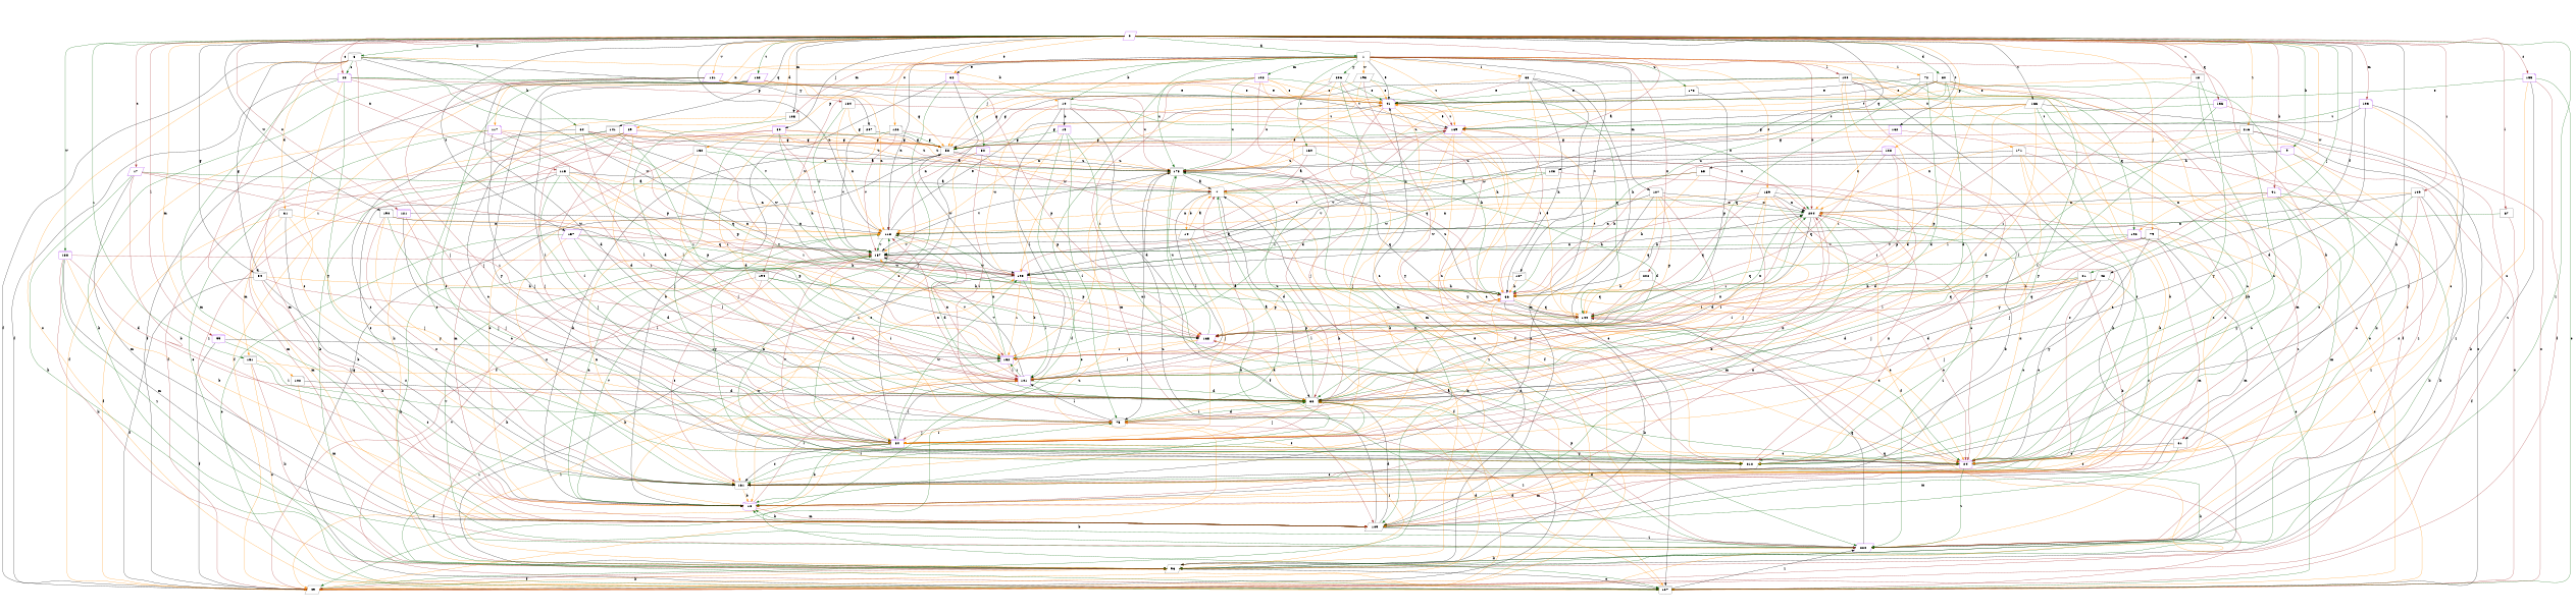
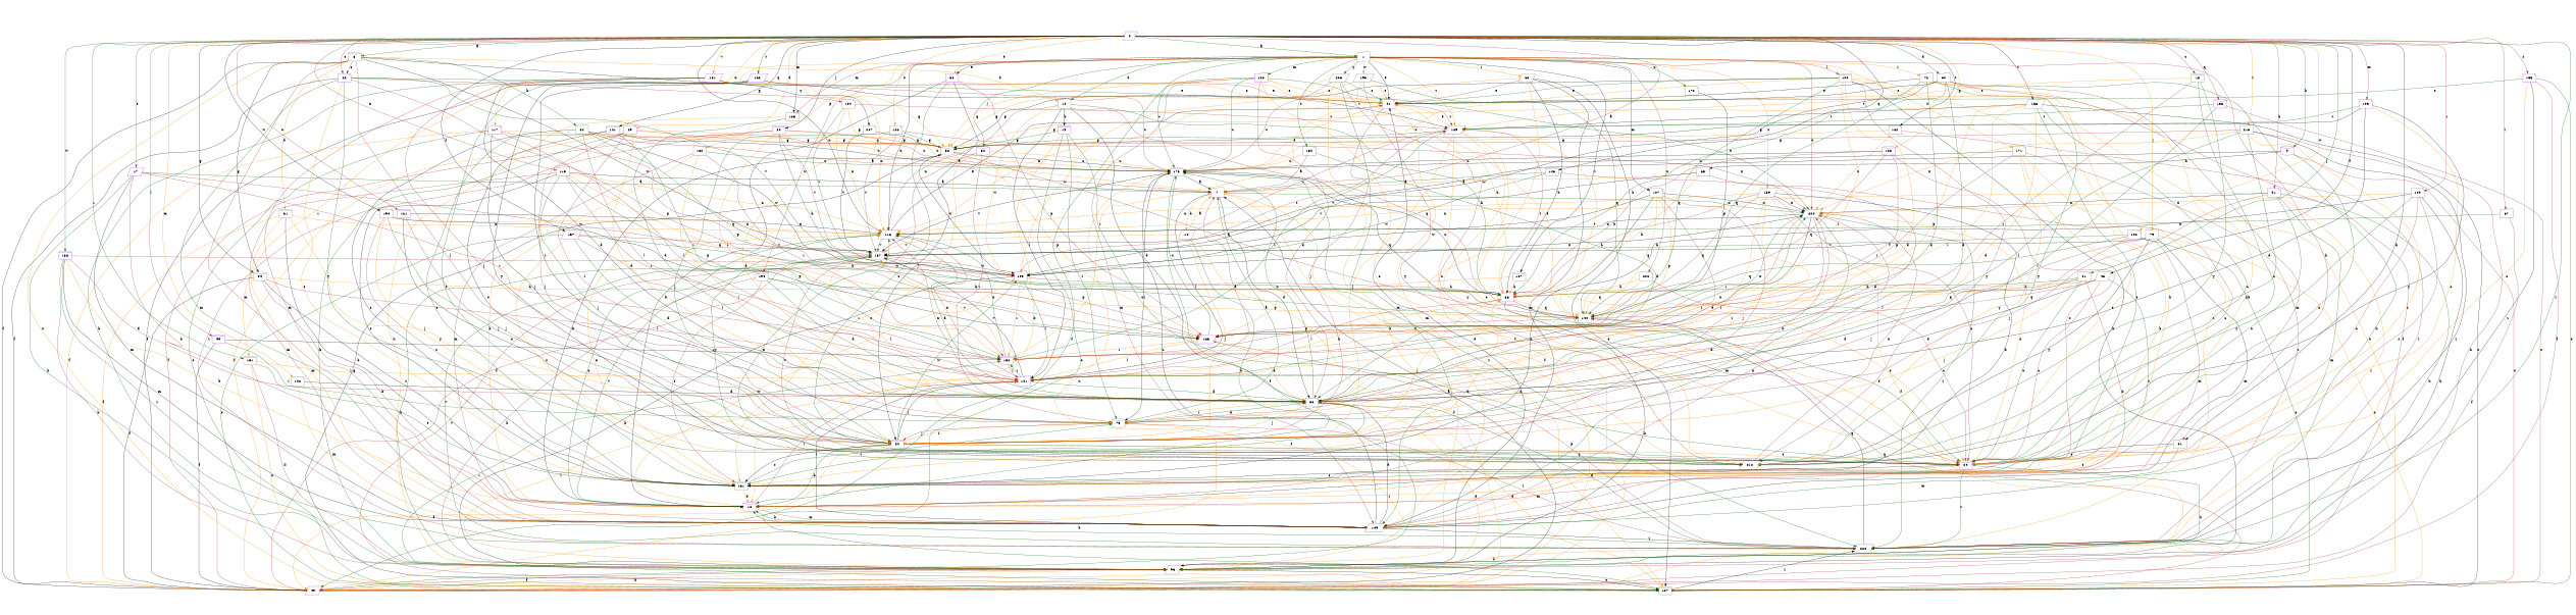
  strict digraph {
    node [color=gray40 shape=cylinder]
    edge [color=darkorange]
    0 [color=purple shape=parallelogram]
    1 [shape=folder]
    3
    7 [shape=folder]
    9 [color=purple]
    17 [color=purple shape=parallelogram]
    18
    23 [color=purple shape=note]
    29 [color=purple shape=note]
    30 [shape=folder]
    38 [color=purple shape=note]
    48 [shape=parallelogram]
    54
    61 [shape=folder]
    67 [shape=folder]
    79 [shape=folder]
    80 [color=purple]
    81 [shape=note]
    91 [color=purple shape=note]
    99 [color=purple]
    102 [shape=note]
    103 [color=purple shape=note]
    105 [shape=note]
    115 [shape=folder]
    117 [color=purple shape=note]
    118 [shape=parallelogram]
    121 [color=purple]
    126 [shape=note]
    128 [color=purple]
    136 [color=purple]
    141
    143
    149 [shape=note]
    151
    155 [color=purple shape=note]
    157 [color=purple shape=parallelogram]
    162 [color=purple shape=note]
    163 [color=purple shape=parallelogram]
    166 [shape=parallelogram]
    181 [color=purple shape=parallelogram]
    188 [color=purple]
    190 [shape=note]
    192 [color=purple shape=note]
    216 [shape=folder]
    220 [color=purple shape=parallelogram]
    10 [shape=folder]
    41 [color=purple shape=note]
    68 [shape=parallelogram]
    72 [shape=folder]
    82 [color=purple]
    100
    107 [shape=note]
    108 [color=purple shape=folder]
    132 [shape=note]
    159 [shape=parallelogram]
    160 [shape=note]
    167
    169 [color=purple shape=parallelogram]
    170 [shape=note]
    171 [shape=note]
    178
    193 [shape=parallelogram]
    194
    202 [shape=note]
    204 [shape=parallelogram]
    206 [shape=parallelogram]
    31
    49 [shape=parallelogram]
    64 [shape=folder]
    84 [color=purple]
    109 [shape=parallelogram]
    127
    195 [color=purple shape=folder]
    207 [shape=note]
    14 [shape=parallelogram]
    33 [shape=note]
    101 [color=purple shape=folder]
    212 [shape=parallelogram]
    24 [color=purple]
    65 [shape=folder]
    187 [shape=note]
    16 [color=purple]
    93 [shape=parallelogram]
    152 [color=purple]
    134 [shape=note]
    135 [color=purple shape=parallelogram]
    161
    58
    75
    66 [color=purple shape=folder]
    144 [shape=folder]
    15 [color=purple]
    0 -> 1 [color=darkgreen label=a]
    0 -> 3 [color=darkgreen label=a]
    0 -> 7 [color=brown label=a]
    0 -> 9 [color=darkgreen label=b]
    0 -> 17 [color=brown label=c]
    0 -> 18 [color=brown label=c]
    0 -> 23 [color=brown label=c]
    0 -> 29 [label=d]
    0 -> 30 [color=darkgreen label=d]
    0 -> 38 [label=e]
    0 -> 48 [color=black label=f]
    0 -> 54 [color=black label=g]
    0 -> 61 [color=black label=h]
    0 -> 67 [color=brown label=i]
    0 -> 79 [label=j]
    0 -> 80 [color=black label=j]
    0 -> 81 [color=darkgreen label=j]
    0 -> 91 [color=brown label=k]
    0 -> 99 [color=brown label=l]
    0 -> 102 [label=m]
    0 -> 103 [color=brown label=m]
    0 -> 105 [color=black label=m]
    0 -> 115 [color=brown label=n]
    0 -> 117 [label=n]
    0 -> 118 [color=black label=n]
    0 -> 121 [color=brown label=o]
    0 -> 126 [label=o]
    0 -> 128 [label=p]
    0 -> 136 [color=brown label=q]
    0 -> 141 [color=black label=q]
    0 -> 143 [color=black label=q]
    0 -> 149 [color=brown label=r]
    0 -> 151 [color=darkgreen label=r]
    0 -> 155 [color=brown label=s]
    0 -> 157 [color=black label=s]
    0 -> 162 [color=black label=t]
    0 -> 163 [color=darkgreen label=t]
    0 -> 166 [color=black label=t]
    0 -> 181 [label=v]
    0 -> 188 [color=darkgreen label=w]
    0 -> 190 [color=black label=w]
    0 -> 192 [label=w]
    0 -> 216 [label=z]
    0 -> 220 [color=darkgreen label=z]
    1 -> 38 [color=black label=e]
    1 -> 61 [color=brown label=h]
    1 -> 105 [color=brown label=m]
    1 -> 118 [color=black label=n]
    1 -> 151 [label=r]
    1 -> 10 [color=darkgreen label=b]
    1 -> 41 [color=black label=e]
    1 -> 68 [label=i]
    1 -> 72 [label=i]
    1 -> 82 [color=darkgreen label=j]
    1 -> 100 [color=brown label=l]
    1 -> 107 [color=black label=m]
    1 -> 108 [color=darkgreen label=m]
    1 -> 132 [label=p]
    1 -> 159 [label=s]
    1 -> 160 [color=darkgreen label=s]
    1 -> 167 [color=black label=t]
    1 -> 169 [label=t]
    1 -> 170 [color=darkgreen label=u]
    1 -> 171 [label=u]
    1 -> 178 [color=darkgreen label=u]
    1 -> 193 [label=w]
    1 -> 194 [color=brown label=w]
    1 -> 202 [color=brown label=x]
    1 -> 204 [color=brown label=x]
    1 -> 206 [color=darkgreen label=y]
    3 -> 23 [color=darkgreen label=c]
    3 -> 54 [color=black label=g]
    3 -> 10 [label=b]
    3 -> 31 [label=d]
    3 -> 49 [color=black label=f]
    3 -> 64 [color=darkgreen label=h]
    3 -> 84 [color=brown label=j]
    3 -> 109 [color=brown label=m]
    3 -> 127 [label=o]
    3 -> 195 [color=black label=w]
    3 -> 207 [color=black label=y]
    7 -> 204 [color=darkgreen label=x]
    7 -> 127 [label=o]
    7 -> 14 [label=b]
    7 -> 33 [color=black label=d]
    7 -> 101 [color=black label=l]
    7 -> 212 [label=y]
    9 -> 127 [color=brown label=o]
    9 -> 24 [color=darkgreen label=c]
    9 -> 65 [color=black label=h]
    9 -> 187 [color=black label=v]
    17 -> 7 [color=darkgreen label=a]
    17 -> 109 [color=black label=m]
    17 -> 195 [color=brown label=w]
    17 -> 16 [color=brown label=b]
    17 -> 93 [color=darkgreen label=k]
    17 -> 152 [color=brown label=r]
    18 -> 41 [label=e]
    18 -> 212 [color=darkgreen label=y]
    18 -> 24 [color=darkgreen label=c]
    18 -> 152 [color=brown label=r]
    23 -> 41 [color=darkgreen label=e]
    23 -> 49 [color=black label=f]
    23 -> 109 [color=darkgreen label=m]
    23 -> 212 [color=darkgreen label=y]
    23 -> 187 [color=darkgreen label=v]
    23 -> 134 [color=brown label=p]
    23 -> 135 [color=brown label=p]
    23 -> 161 [label=s]
    29 -> 178 [color=brown label=u]
    29 -> 49 [label=f]
    29 -> 84 [color=brown label=j]
    29 -> 33 [label=d]
    29 -> 93 [color=darkgreen label=k]
    29 -> 58 [label=g]
    29 -> 75 [color=brown label=i]
    30 -> 41 [color=black label=e]
    30 -> 169 [label=t]
    30 -> 109 [color=brown label=m]
    30 -> 195 [color=black label=w]
    30 -> 33 [color=darkgreen label=d]
    30 -> 16 [label=b]
    30 -> 93 [color=darkgreen label=k]
    30 -> 66 [color=darkgreen label=h]
    38 -> 41 [label=e]
    38 -> 84 [color=black label=j]
    38 -> 24 [color=darkgreen label=c]
    38 -> 16 [color=black label=b]
    38 -> 135 [color=brown label=p]
    48 -> 33 [color=black label=d]
-   48 -> 24 [color=black label=c]
+   48 -> 24 [color=brown label=c]
    48 -> 161 [color=darkgreen label=s]
    48 -> 66 [label=h]
    48 -> 144 [color=brown label=q]
    54 -> 49 [color=black label=f]
    54 -> 101 [color=brown label=l]
    54 -> 16 [color=brown label=b]
    54 -> 161 [color=black label=s]
    54 -> 66 [label=h]
    61 -> 109 [color=darkgreen label=m]
    61 -> 24 [color=black label=c]
    61 -> 161 [label=s]
    67 -> 118 [color=darkgreen label=n]
    67 -> 49 [color=brown label=f]
    79 -> 109 [color=black label=m]
    79 -> 127 [label=o]
    79 -> 101 [color=brown label=l]
    79 -> 212 [color=black label=y]
    79 -> 187 [color=black label=v]
    80 -> 7 [label=a]
    80 -> 220 [color=brown label=z]
    80 -> 178 [label=u]
    80 -> 49 [color=brown label=f]
    80 -> 187 [color=brown label=v]
    80 -> 152 [label=r]
    80 -> 58 [color=brown label=g]
    80 -> 66 [color=darkgreen label=h]
    81 -> 84 [label=j]
    81 -> 33 [color=black label=d]
    81 -> 24 [color=darkgreen label=c]
    81 -> 16 [color=brown label=b]
    81 -> 66 [color=darkgreen label=h]
    81 -> 144 [label=q]
    91 -> 118 [label=n]
    91 -> 220 [label=z]
    91 -> 204 [color=black label=x]
    91 -> 84 [color=brown label=j]
    91 -> 109 [color=darkgreen label=m]
    91 -> 24 [color=darkgreen label=c]
    91 -> 93 [color=darkgreen label=k]
    99 -> 49 [color=black label=f]
    99 -> 152 [color=black label=r]
    99 -> 75 [color=darkgreen label=i]
    102 -> 109 [label=m]
    102 -> 33 [color=black label=d]
    103 -> 169 [color=darkgreen label=t]
    103 -> 33 [color=black label=d]
    103 -> 212 [color=black label=y]
    103 -> 24 [label=c]
    103 -> 58 [color=black label=g]
    105 -> 33 [color=darkgreen label=d]
    105 -> 93 [label=k]
    115 -> 7 [color=black label=a]
    115 -> 118 [label=n]
    115 -> 84 [color=darkgreen label=j]
    115 -> 109 [color=brown label=m]
    115 -> 152 [color=brown label=r]
    115 -> 135 [color=darkgreen label=p]
    115 -> 161 [color=black label=s]
    115 -> 144 [label=q]
    117 -> 49 [label=f]
    117 -> 84 [color=black label=j]
    117 -> 127 [color=darkgreen label=o]
    117 -> 101 [color=brown label=l]
    117 -> 135 [color=brown label=p]
    117 -> 58 [label=g]
    118 -> 41 [color=black label=e]
    118 -> 33 [color=darkgreen label=d]
    118 -> 212 [color=darkgreen label=y]
    118 -> 187 [color=darkgreen label=v]
    121 -> 118 [color=black label=n]
    121 -> 84 [color=brown label=j]
    121 -> 24 [color=black label=c]
    126 -> 204 [color=brown label=x]
    126 -> 84 [color=darkgreen label=j]
    126 -> 33 [label=d]
    126 -> 187 [color=brown label=v]
    126 -> 58 [color=darkgreen label=g]
    128 -> 178 [color=black label=u]
    128 -> 152 [color=brown label=r]
    128 -> 161 [color=brown label=s]
    128 -> 66 [color=brown label=h]
    128 -> 144 [color=brown label=q]
    136 -> 169 [color=darkgreen label=t]
    136 -> 127 [color=brown label=o]
    136 -> 75 [color=darkgreen label=i]
    141 -> 178 [color=black label=u]
    141 -> 24 [color=black label=c]
    141 -> 152 [color=darkgreen label=r]
    141 -> 161 [color=darkgreen label=s]
    141 -> 58 [label=g]
-   143 -> 7 [color=darkgreen label=k]
+   143 -> 7 [color=darkgreen label=a]
    143 -> 195 [color=darkgreen label=w]
    143 -> 33 [color=brown label=d]
    149 -> 204 [label=x]
    149 -> 212 [color=darkgreen label=y]
    149 -> 24 [color=brown label=c]
    149 -> 93 [color=black label=k]
    149 -> 161 [color=brown label=s]
    149 -> 66 [color=black label=h]
    151 -> 127 [label=o]
    151 -> 101 [label=l]
    151 -> 93 [color=brown label=k]
    151 -> 161 [color=darkgreen label=s]
    155 -> 220 [color=black label=z]
    155 -> 41 [color=darkgreen label=e]
    155 -> 49 [color=brown label=f]
    155 -> 127 [color=darkgreen label=o]
    155 -> 24 [label=c]
    157 -> 127 [color=darkgreen label=o]
    157 -> 33 [color=darkgreen label=d]
    157 -> 101 [color=brown label=l]
    157 -> 187 [color=brown label=v]
    157 -> 161 [label=s]
    157 -> 66 [color=darkgreen label=h]
    162 -> 220 [color=brown label=z]
    162 -> 204 [label=x]
    162 -> 58 [label=g]
    163 -> 41 [color=brown label=e]
    163 -> 178 [color=brown label=u]
    163 -> 49 [color=black label=f]
    163 -> 212 [color=black label=y]
    163 -> 161 [color=darkgreen label=s]
    163 -> 75 [color=black label=i]
    166 -> 169 [color=black label=t]
    166 -> 127 [color=black label=o]
    166 -> 33 [label=d]
    166 -> 101 [label=l]
    166 -> 24 [color=darkgreen label=c]
    166 -> 135 [label=p]
    166 -> 161 [color=darkgreen label=s]
    166 -> 58 [label=g]
    181 -> 118 [label=n]
    181 -> 41 [label=e]
    181 -> 169 [color=black label=t]
    181 -> 84 [color=brown label=j]
    181 -> 109 [color=brown label=m]
    181 -> 33 [color=black label=d]
    181 -> 93 [color=darkgreen label=k]
    181 -> 58 [label=g]
    188 -> 220 [color=darkgreen label=z]
    188 -> 109 [color=black label=m]
    188 -> 195 [color=brown label=w]
    188 -> 33 [color=brown label=d]
    188 -> 16 [label=b]
    188 -> 93 [color=brown label=k]
    190 -> 118 [label=n]
    190 -> 84 [color=darkgreen label=j]
    190 -> 212 [label=y]
    190 -> 135 [color=black label=p]
    190 -> 161 [color=brown label=s]
    192 -> 84 [color=brown label=j]
    192 -> 109 [color=brown label=m]
    192 -> 127 [color=darkgreen label=o]
    192 -> 187 [color=darkgreen label=v]
    192 -> 144 [color=darkgreen label=q]
    216 -> 220 [color=black label=z]
    216 -> 204 [label=x]
    216 -> 101 [color=darkgreen label=l]
    216 -> 212 [color=darkgreen label=y]
    216 -> 93 [color=brown label=k]
    216 -> 161 [label=s]
    216 -> 58 [color=brown label=g]
    220 -> 33 [color=darkgreen label=d]
    220 -> 187 [color=darkgreen label=v]
    220 -> 16 [color=darkgreen label=b]
    220 -> 93 [label=k]
    220 -> 135 [color=brown label=p]
    220 -> 144 [color=black label=q]
    10 -> 118 [color=brown label=n]
    10 -> 195 [label=w]
    10 -> 33 [color=black label=d]
    10 -> 101 [color=black label=l]
    10 -> 66 [color=darkgreen label=h]
    10 -> 144 [color=brown label=q]
    10 -> 15 [color=black label=b]
    41 -> 169 [color=brown label=t]
    41 -> 84 [color=brown label=j]
    41 -> 109 [label=m]
    68 -> 118 [label=n]
    68 -> 41 [color=brown label=e]
    68 -> 49 [label=f]
    68 -> 109 [color=black label=m]
    68 -> 127 [color=black label=o]
    68 -> 66 [color=black label=h]
    72 -> 41 [color=black label=e]
    72 -> 49 [color=brown label=f]
    72 -> 33 [color=darkgreen label=d]
    72 -> 212 [color=darkgreen label=y]
    72 -> 16 [label=b]
    72 -> 144 [color=darkgreen label=q]
    82 -> 178 [label=u]
    82 -> 49 [color=brown label=f]
    82 -> 135 [label=p]
    82 -> 161 [label=s]
    82 -> 75 [color=brown label=i]
    100 -> 220 [label=z]
    100 -> 41 [color=darkgreen label=e]
    100 -> 178 [label=u]
    100 -> 127 [label=o]
    100 -> 33 [label=d]
    100 -> 212 [color=brown label=y]
    100 -> 93 [color=black label=k]
    100 -> 152 [label=r]
    100 -> 58 [color=black label=g]
-   100 -> 192 [color=darkgreen label=q]
+   100 -> 144 [color=darkgreen label=q]
    107 -> 204 [color=black label=x]
    107 -> 195 [color=black label=w]
    107 -> 16 [color=brown label=b]
    107 -> 135 [label=p]
    107 -> 161 [color=black label=s]
    107 -> 75 [color=brown label=i]
    107 -> 144 [label=q]
    108 -> 41 [label=e]
    108 -> 178 [color=darkgreen label=u]
    108 -> 204 [color=darkgreen label=x]
    108 -> 49 [color=darkgreen label=f]
    108 -> 109 [color=brown label=m]
    108 -> 33 [color=brown label=d]
    108 -> 24 [label=c]
    108 -> 58 [label=g]
    108 -> 66 [label=h]
    132 -> 178 [color=darkgreen label=u]
    132 -> 84 [label=j]
    132 -> 109 [color=brown label=m]
    132 -> 16 [label=b]
    132 -> 152 [color=brown label=r]
    159 -> 118 [label=n]
    159 -> 204 [color=black label=x]
    159 -> 49 [label=f]
    159 -> 84 [label=j]
    159 -> 24 [color=brown label=c]
    159 -> 16 [color=black label=b]
    159 -> 75 [label=i]
    159 -> 66 [color=brown label=h]
    159 -> 144 [color=brown label=q]
    160 -> 7 [color=brown label=a]
    160 -> 178 [label=u]
    160 -> 33 [color=darkgreen label=d]
    167 -> 24 [label=c]
    167 -> 135 [label=p]
    167 -> 66 [label=h]
    169 -> 41 [label=e]
    169 -> 49 [label=f]
    169 -> 84 [label=j]
    169 -> 212 [label=y]
    169 -> 24 [label=c]
    169 -> 152 [color=darkgreen label=r]
    169 -> 58 [color=darkgreen label=g]
    170 -> 135 [color=black label=p]
    171 -> 220 [color=brown label=z]
    171 -> 178 [color=black label=u]
    171 -> 212 [label=y]
    171 -> 24 [label=c]
    171 -> 16 [label=b]
    171 -> 135 [color=brown label=p]
    178 -> 7 [color=black label=a]
    178 -> 220 [color=darkgreen label=z]
    178 -> 41 [label=e]
    178 -> 49 [color=darkgreen label=f]
    178 -> 187 [color=black label=v]
    178 -> 75 [color=black label=i]
    178 -> 144 [color=black label=q]
    193 -> 41 [label=e]
    193 -> 212 [color=brown label=y]
    193 -> 152 [label=r]
    193 -> 58 [label=g]
    193 -> 144 [color=darkgreen label=q]
    194 -> 33 [color=darkgreen label=d]
    194 -> 93 [color=brown label=k]
    194 -> 152 [color=darkgreen label=r]
    194 -> 161 [color=brown label=s]
    194 -> 66 [color=darkgreen label=h]
    202 -> 24 [color=brown label=c]
    202 -> 66 [label=h]
    202 -> 144 [label=q]
    204 -> 118 [color=black label=n]
    204 -> 220 [color=darkgreen label=z]
    204 -> 109 [color=darkgreen label=m]
    204 -> 33 [color=black label=d]
    204 -> 152 [color=brown label=r]
    204 -> 75 [color=brown label=i]
    206 -> 41 [color=darkgreen label=e]
    206 -> 178 [color=brown label=u]
    206 -> 109 [color=darkgreen label=m]
    206 -> 195 [label=w]
    206 -> 24 [color=brown label=c]
    206 -> 93 [label=k]
    31 -> 118 [label=n]
    31 -> 49 [label=f]
    31 -> 84 [label=j]
    31 -> 109 [label=m]
    31 -> 16 [color=black label=b]
    49 -> 7 [color=black label=a]
    49 -> 178 [label=u]
    49 -> 33 [label=d]
    49 -> 93 [label=k]
    64 -> 7 [color=brown label=a]
    64 -> 195 [color=black label=w]
    64 -> 101 [color=brown label=l]
    64 -> 161 [color=black label=s]
    64 -> 58 [color=brown label=g]
    64 -> 144 [color=darkgreen label=q]
    84 -> 204 [color=brown label=x]
    84 -> 49 [label=f]
    84 -> 195 [color=darkgreen label=w]
    84 -> 101 [color=black label=l]
    84 -> 212 [color=darkgreen label=y]
    84 -> 24 [label=c]
    84 -> 16 [color=darkgreen label=b]
    84 -> 161 [color=black label=s]
    84 -> 75 [label=i]
    109 -> 220 [color=black label=z]
    109 -> 178 [color=black label=u]
    109 -> 204 [color=brown label=x]
    109 -> 33 [color=black label=d]
-   75 -> 101 [color=black label=l]
+   109 -> 101 [color=black label=l]
    109 -> 16 [color=darkgreen label=b]
    127 -> 220 [color=black label=z]
    127 -> 33 [label=d]
    127 -> 187 [color=brown label=v]
    127 -> 152 [color=darkgreen label=r]
    127 -> 58 [color=black label=g]
    127 -> 144 [color=brown label=q]
    195 -> 169 [color=brown label=t]
    195 -> 204 [color=black label=x]
    195 -> 101 [color=darkgreen label=l]
    195 -> 93 [color=black label=k]
    195 -> 152 [label=r]
    195 -> 66 [color=brown label=h]
    207 -> 187 [color=black label=v]
    207 -> 58 [color=black label=g]
    14 -> 7 [label=a]
    14 -> 169 [color=brown label=t]
    14 -> 49 [label=f]
    14 -> 84 [label=j]
    14 -> 187 [label=v]
    14 -> 16 [color=darkgreen label=b]
    33 -> 118 [color=brown label=n]
    33 -> 178 [color=darkgreen label=u]
    33 -> 84 [label=j]
    33 -> 161 [color=darkgreen label=s]
    33 -> 75 [label=i]
    101 -> 7 [color=brown label=a]
    101 -> 118 [color=brown label=n]
    101 -> 204 [color=darkgreen label=x]
    101 -> 33 [color=darkgreen label=d]
    101 -> 187 [color=black label=v]
    101 -> 152 [color=darkgreen label=r]
    101 -> 66 [label=h]
    212 -> 118 [color=darkgreen label=n]
    212 -> 204 [color=brown label=x]
    24 -> 220 [color=darkgreen label=z]
    24 -> 204 [label=x]
    24 -> 109 [label=m]
    24 -> 187 [color=brown label=v]
    24 -> 93 [color=darkgreen label=k]
    24 -> 161 [color=black label=s]
    65 -> 7 [label=a]
    65 -> 24 [color=brown label=c]
    65 -> 187 [color=black label=v]
    65 -> 66 [label=h]
    187 -> 195 [color=brown label=w]
    187 -> 93 [color=darkgreen label=k]
    187 -> 135 [color=brown label=p]
    187 -> 75 [label=i]
    16 -> 118 [color=darkgreen label=n]
    16 -> 109 [color=brown label=m]
    16 -> 195 [label=w]
    16 -> 101 [color=brown label=l]
    16 -> 187 [color=darkgreen label=v]
    93 -> 41 [color=black label=e]
    93 -> 49 [color=brown label=f]
    93 -> 127 [color=black label=o]
    93 -> 101 [label=l]
    93 -> 75 [label=i]
    152 -> 118 [color=darkgreen label=n]
    152 -> 101 [color=brown label=l]
    152 -> 187 [label=v]
    134 -> 118 [label=n]
    134 -> 169 [color=brown label=t]
    134 -> 187 [color=darkgreen label=v]
    134 -> 58 [label=g]
    135 -> 178 [color=darkgreen label=u]
    135 -> 204 [color=darkgreen label=x]
    135 -> 33 [label=d]
    135 -> 101 [label=l]
    135 -> 152 [label=r]
    161 -> 118 [label=n]
    161 -> 16 [label=b]
    161 -> 75 [color=darkgreen label=i]
    161 -> 66 [label=h]
    58 -> 178 [color=black label=u]
    58 -> 195 [color=black label=w]
    58 -> 16 [color=black label=b]
    58 -> 144 [color=brown label=q]
    75 -> 7 [color=darkgreen label=a]
    75 -> 220 [color=brown label=z]
    75 -> 84 [color=brown label=j]
    75 -> 33 [color=darkgreen label=d]
    66 -> 169 [color=brown label=t]
    66 -> 178 [color=black label=u]
    66 -> 84 [label=j]
    66 -> 101 [color=brown label=l]
    66 -> 24 [color=darkgreen label=c]
    66 -> 93 [color=black label=k]
    66 -> 144 [label=q]
    144 -> 41 [label=e]
    144 -> 169 [label=t]
    144 -> 135 [color=brown label=p]
    15 -> 127 [color=darkgreen label=o]
    15 -> 24 [color=darkgreen label=c]
    15 -> 16 [label=b]
    15 -> 58 [color=darkgreen label=g]
    15 -> 75 [color=darkgreen label=i]
  }
